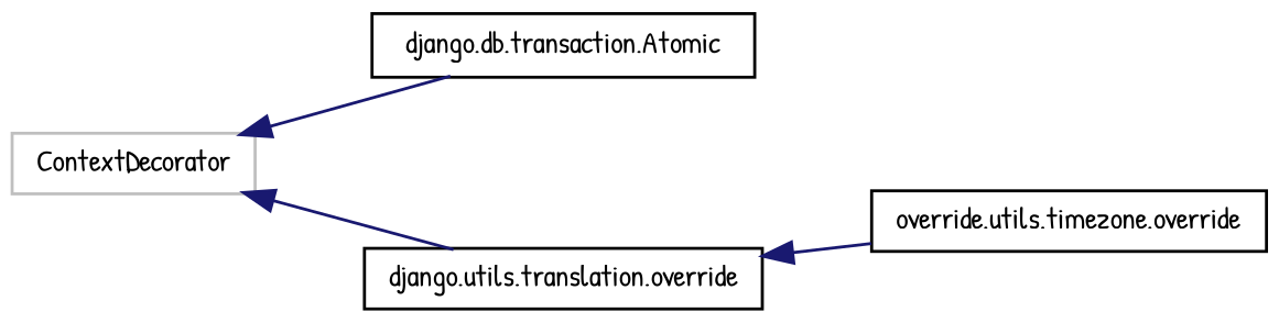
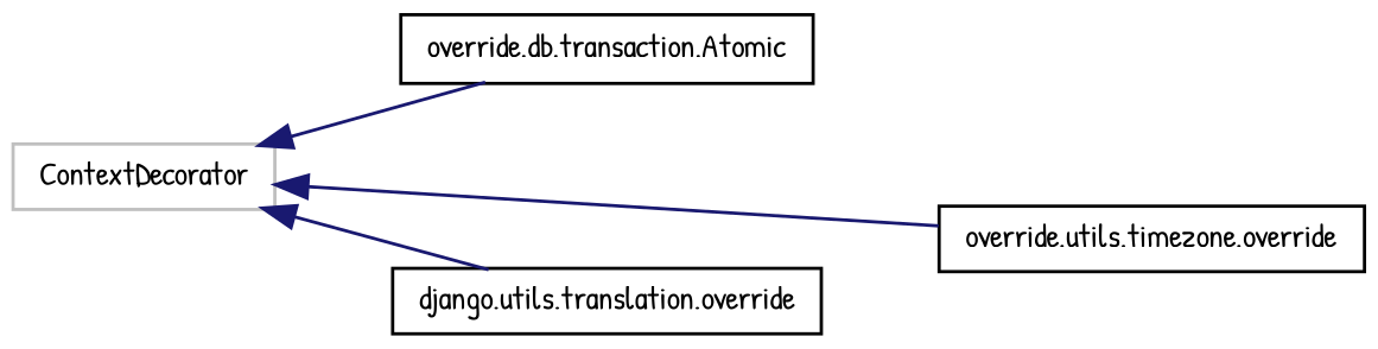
  digraph {
    fontname="Patrick Hand"
    rankdir=LR
    node [color=black fillcolor=white fontname="Patrick Hand" fontsize=10 shape=record style=filled]
    edge [color=midnightblue dir=back fontname="Patrick Hand" fontsize=10 labelfontname=Helvetica labelfontsize=10 style=solid]
    n1 [color=grey75 height=0.2 label=ContextDecorator width=0.4]
-   n2 [height=0.2 label="django.db.transaction.Atomic" width=0.4]
+   n2 [height=0.2 label="override.db.transaction.Atomic" width=0.4]
    n3 [height=0.2 label="override.utils.timezone.override" width=0.4]
    n4 [height=0.2 label="django.utils.translation.override" width=0.4]
    n1 -> n2
-   n4 -> n3
+   n1 -> n3
    n1 -> n4
  }
